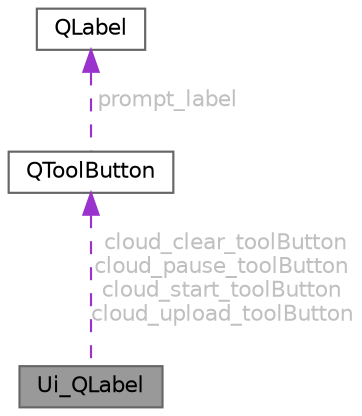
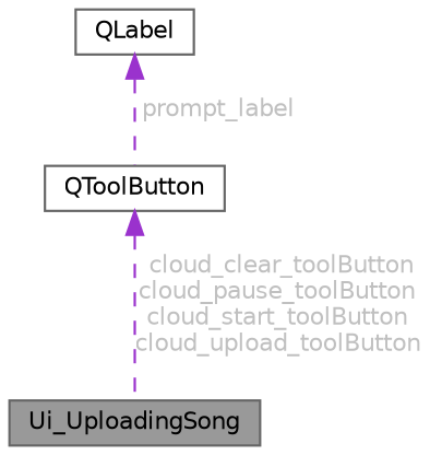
  digraph {
    node [color=gray40 fillcolor=white fontname=Helvetica fontsize=10 shape=box style=filled]
    edge [color=darkorchid3 dir=back fontcolor=grey fontname=Helvetica fontsize=10 labelfontname=Helvetica labelfontsize=10 style=dashed]
-   n1 [fillcolor=grey60 fontcolor=black height=0.2 label=Ui_QLabel width=0.4]
+   n1 [fillcolor=grey60 fontcolor=black height=0.2 label=Ui_UploadingSong width=0.4]
    n2 [height=0.2 label=QToolButton width=0.4]
    n3 [height=0.2 label=QLabel width=0.4]
    n2 -> n1 [label=" cloud_clear_toolButton\ncloud_pause_toolButton\ncloud_start_toolButton\ncloud_upload_toolButton"]
    n3 -> n2 [label=" prompt_label"]
  }
